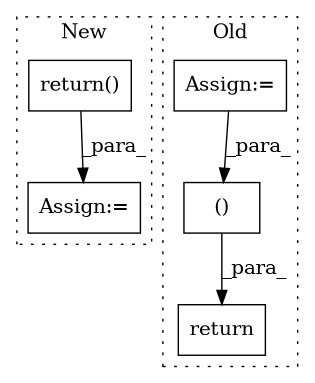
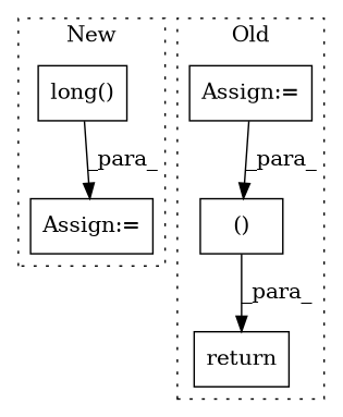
  digraph {
    node [a=68 l=3 shape=box]
-   n1 [a=75 l=74 label="return()" s=2859]
+   n1 [a=75 l=74 label="long()" s=2859]
    n2 [label="Assign:=" s=2856]
    n3 [a=54 l=20 label="()" s=3193]
    n4 [a=93 l=7 label=return s=3182]
    n5 [label="Assign:=" s=2521]
    subgraph cluster_1 {
      label=New
      style=dotted
      n1
      n2
    }
    subgraph cluster_2 {
      label=Old
      style=dotted
      n3
      n4
      n5
    }
    n1 -> n2 [label=_para_]
    n3 -> n4 [label=_para_]
    n5 -> n3 [label=_para_]
  }
